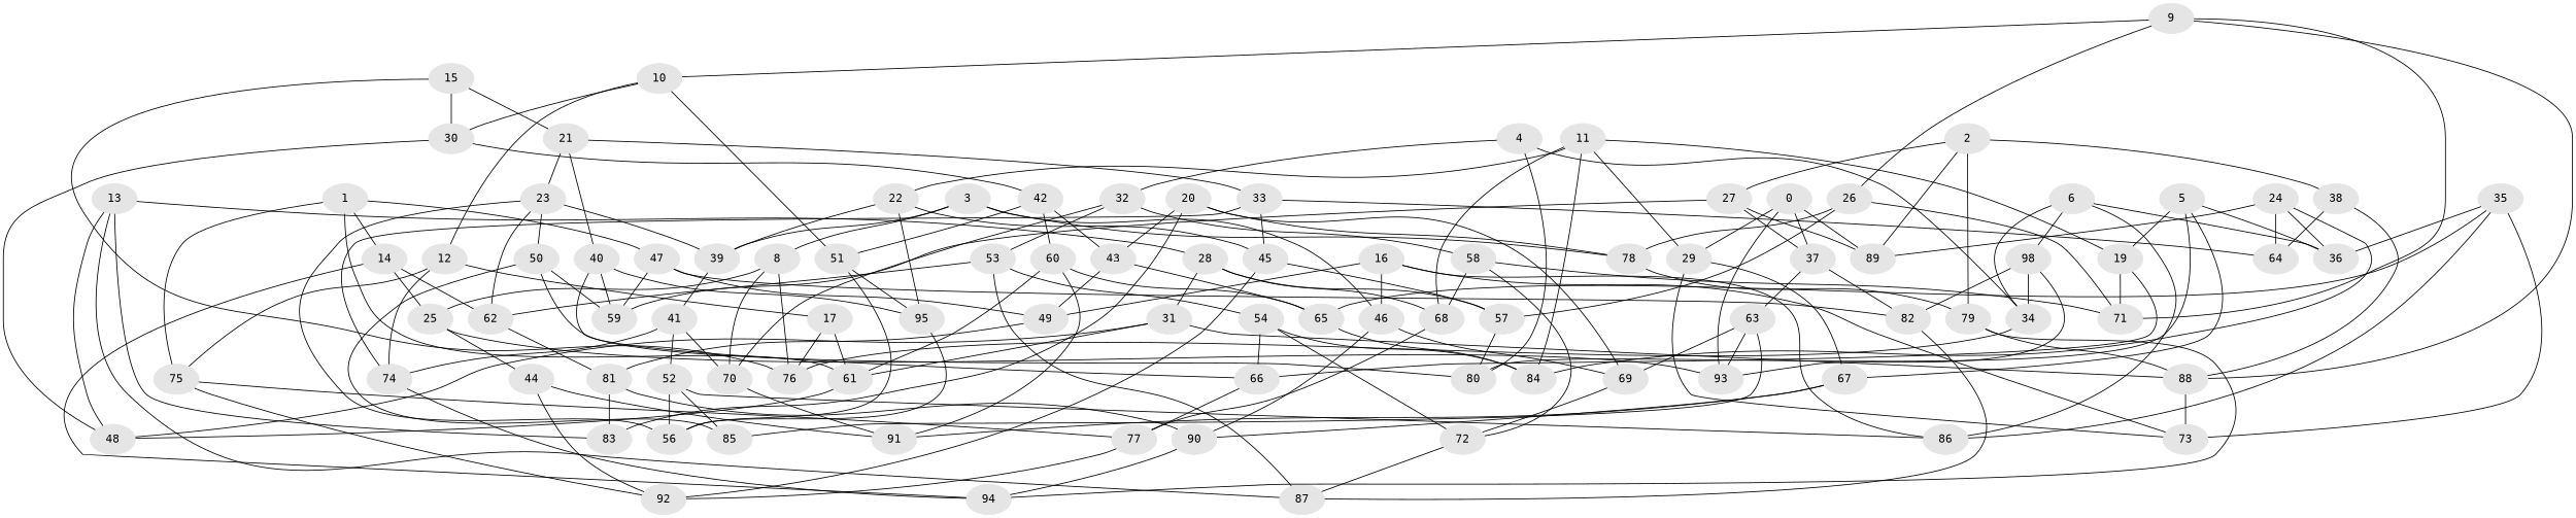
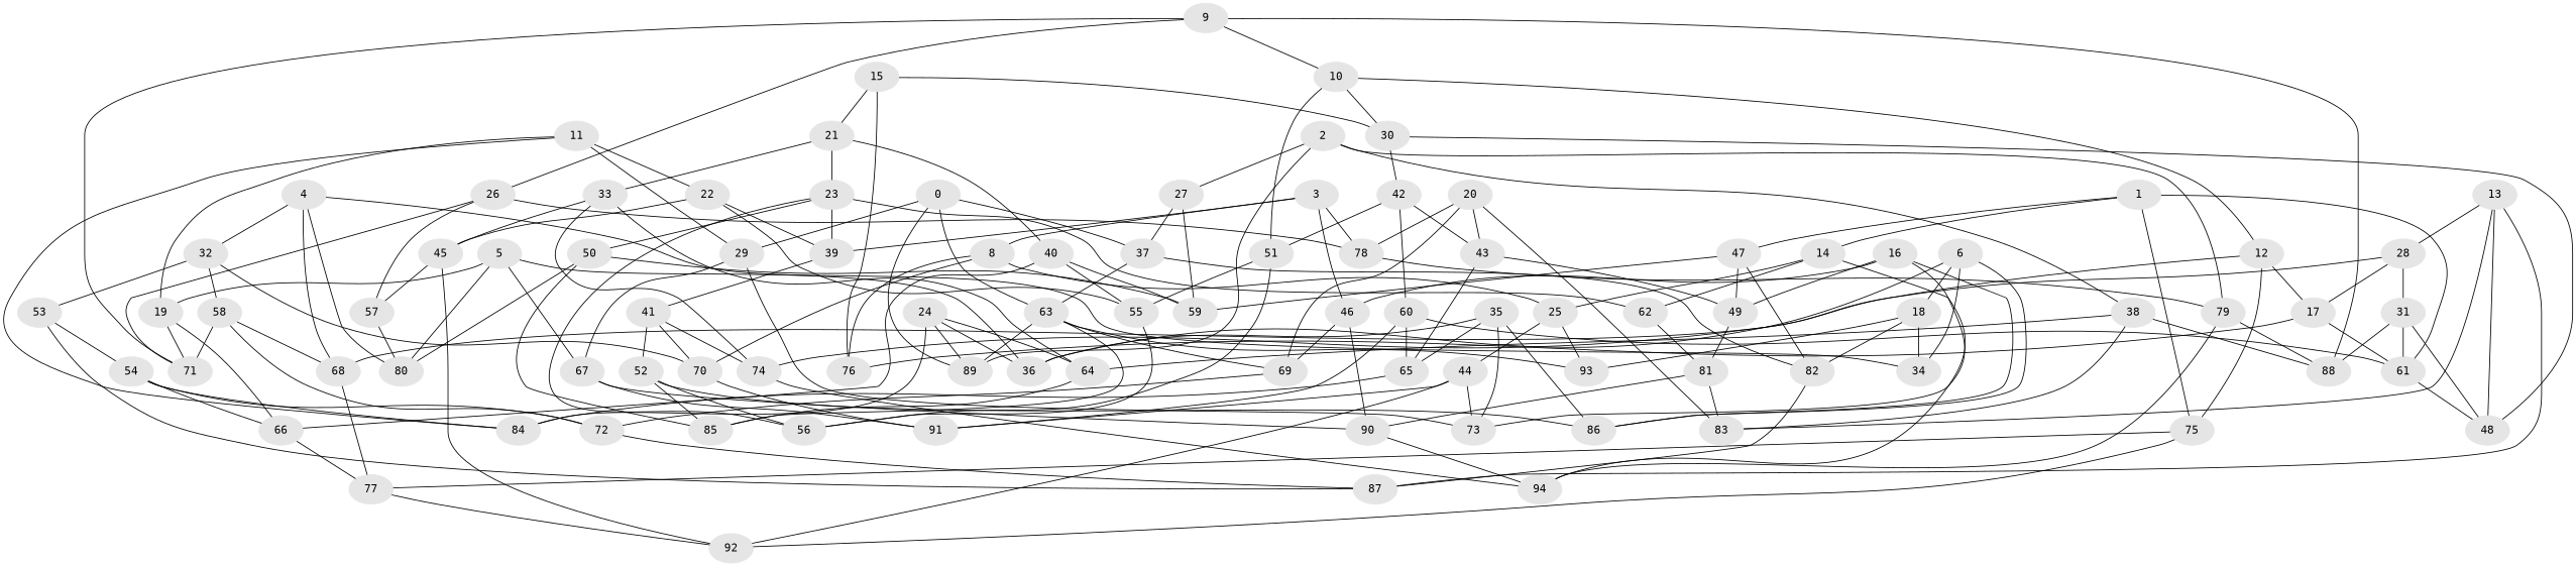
  graph {
    fontname="DejaVu Sans Mono"
    node [color=gray90 fontname="DejaVu Sans Mono" style=filled]
    edge [fontname="DejaVu Sans Mono"]
    1
    14
    47
    61
    75
    25
    62
    94
    49
    82
    59
    48
    92
    77
    2
    27
    38
    79
    89
    37
    88
    83
    64
    3
    8
    39
    46
    78
    70
    76
    41
    69
    90
    4
    32
    34
    68
    80
    53
    58
    5
    19
    36
    67
    71
    66
    91
    6
-   18 [label=98]
+   18
    86
    93
    n52 [label=0]
    29
    73
    63
    44
    9
    10
    26
    12
    30
    51
    57
    17
    74
    42
-   55 [label=95]
+   55
    56
    11
    22
    84
    45
    13
    28
    87
    31
    81
    15
    21
    23
    33
    40
    16
    20
    43
    65
    72
    50
    85
    24
    60
    54
    35
    52
    1 -- 14
    1 -- 47
    1 -- 61
    1 -- 75
    14 -- 25
    14 -- 62
    14 -- 94
    47 -- 49
    47 -- 82
    47 -- 59
    61 -- 48
    75 -- 92
    75 -- 77
    25 -- 93
    25 -- 44
    62 -- 81
    49 -- 81
    82 -- 87
    77 -- 92
    2 -- 27
    2 -- 38
    2 -- 79
    2 -- 89
    27 -- 59
-   27 -- 89
+   63 -- 89
    27 -- 37
    38 -- 88
+   38 -- 83
    38 -- 64
    79 -- 94
    79 -- 88
    37 -- 82
    37 -- 63
+   64 -- 85
    3 -- 8
    3 -- 39
    3 -- 46
    3 -- 78
    8 -- 25
    8 -- 70
    8 -- 76
    39 -- 41
    46 -- 69
    46 -- 90
    78 -- 79
    70 -- 91
    41 -- 70
    41 -- 74
    41 -- 52
    69 -- 72
    90 -- 94
    4 -- 32
    4 -- 34
-   11 -- 68
+   4 -- 68
    4 -- 80
    32 -- 70
    32 -- 53
    32 -- 58
-   34 -- 76
    68 -- 77
-   53 -- 62
    53 -- 87
    53 -- 54
    58 -- 68
    58 -- 71
    58 -- 72
    5 -- 80
    5 -- 19
    5 -- 36
    5 -- 67
    19 -- 71
    19 -- 66
    67 -- 90
    67 -- 91
    66 -- 77
    6 -- 34
    6 -- 36
    6 -- 18
    6 -- 86
    18 -- 82
    18 -- 34
    18 -- 93
    n52 -- 89
    n52 -- 37
-   n52 -- 93
+   n52 -- 63
    n52 -- 29
    29 -- 67
    29 -- 73
    63 -- 69
    63 -- 93
    63 -- 85
    44 -- 92
    44 -- 91
-   88 -- 73
+   44 -- 73
    9 -- 88
    9 -- 71
    9 -- 10
    9 -- 26
    10 -- 12
    10 -- 30
    10 -- 51
    26 -- 78
    26 -- 71
    26 -- 57
    12 -- 75
    12 -- 17
    12 -- 74
    30 -- 48
    30 -- 42
    51 -- 55
    51 -- 56
    57 -- 80
    17 -- 61
    17 -- 76
    74 -- 94
    42 -- 51
    42 -- 43
    42 -- 60
    55 -- 56
    11 -- 19
    11 -- 29
    11 -- 22
    11 -- 84
    22 -- 39
    22 -- 55
    22 -- 45
    45 -- 92
    45 -- 57
    13 -- 48
    13 -- 83
    13 -- 28
    13 -- 87
    28 -- 68
-   28 -- 57
+   28 -- 17
    28 -- 31
    31 -- 61
    31 -- 48
    31 -- 88
    81 -- 83
    81 -- 90
    15 -- 76
    15 -- 30
    15 -- 21
    21 -- 23
    21 -- 33
    21 -- 40
    23 -- 62
    23 -- 39
    23 -- 56
    23 -- 50
    33 -- 64
    33 -- 74
    33 -- 45
    40 -- 59
    40 -- 66
    40 -- 55
    16 -- 49
    16 -- 46
    16 -- 86
    16 -- 73
    20 -- 83
    20 -- 78
    20 -- 69
    20 -- 43
    43 -- 49
    43 -- 65
    65 -- 84
    72 -- 87
    50 -- 59
    50 -- 80
    50 -- 85
    24 -- 89
    24 -- 64
    24 -- 36
    24 -- 84
    60 -- 61
    60 -- 91
    60 -- 65
    54 -- 66
    54 -- 84
    54 -- 72
    35 -- 36
    35 -- 86
    35 -- 73
    35 -- 65
    52 -- 86
    52 -- 56
    52 -- 85
  }
